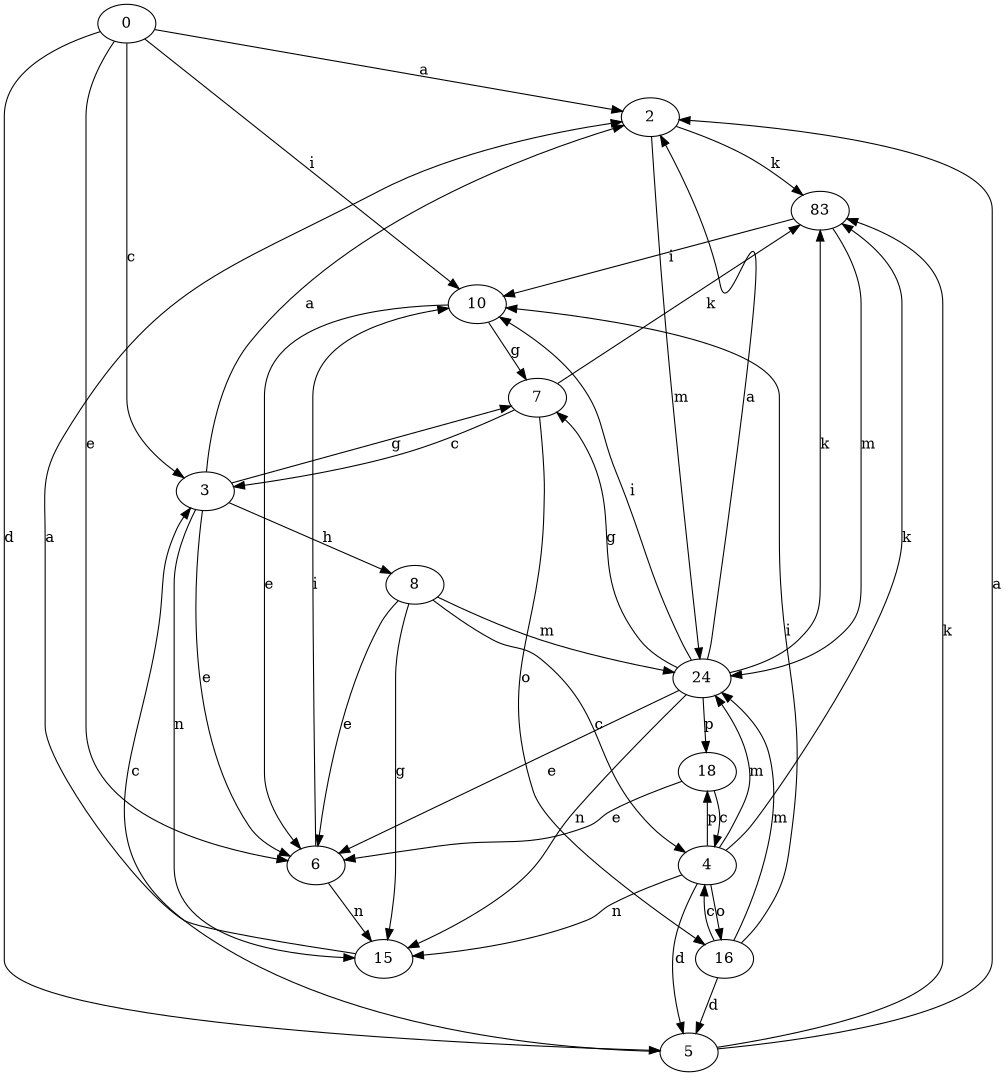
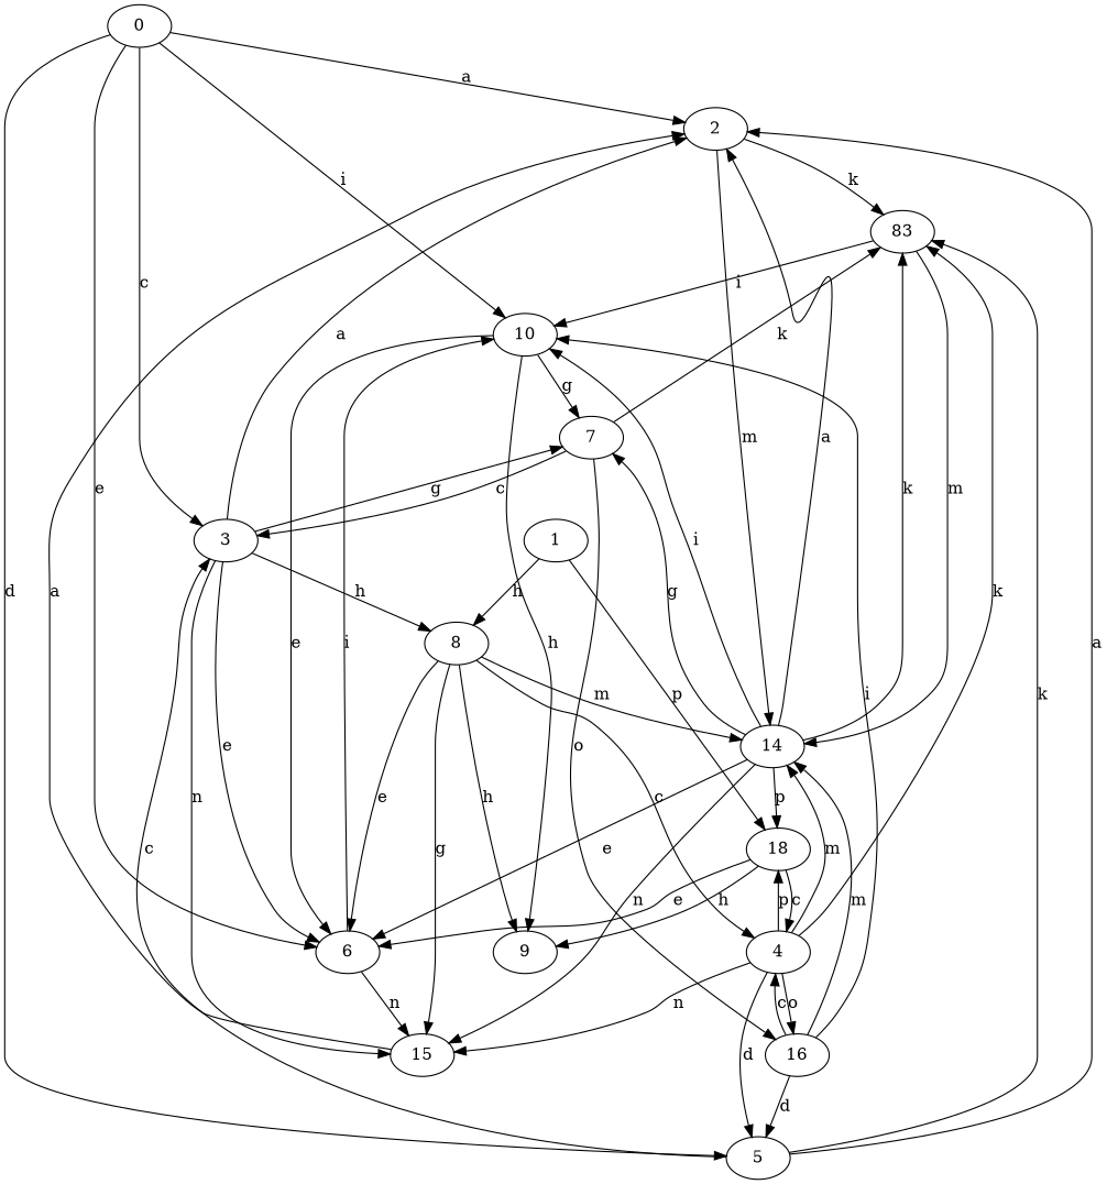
  strict digraph {
    0
    2
    3
    5
    6
    10
    n7 [label=83]
-   14 [label=24]
+   14
    8
    7
    15
+   9
+   1
    n14 [label=18]
    4
    16
    0 -> 2 [label=a]
    0 -> 3 [label=c]
    0 -> 5 [label=d]
    0 -> 6 [label=e]
    0 -> 10 [label=i]
    2 -> n7 [label=k]
    2 -> 14 [label=m]
    3 -> 2 [label=a]
    3 -> 6 [label=e]
    3 -> 8 [label=h]
    3 -> 7 [label=g]
    3 -> 15 [label=n]
    5 -> 2 [label=a]
    5 -> 3 [label=c]
    5 -> n7 [label=k]
    6 -> 10 [label=i]
    6 -> 15 [label=n]
    10 -> 6 [label=e]
    10 -> 7 [label=g]
+   10 -> 9 [label=h]
    n7 -> 10 [label=i]
    n7 -> 14 [label=m]
    14 -> 2 [label=a]
    14 -> 6 [label=e]
    14 -> 10 [label=i]
    14 -> n7 [label=k]
    14 -> 7 [label=g]
    14 -> 15 [label=n]
    14 -> n14 [label=p]
    8 -> 6 [label=e]
    8 -> 14 [label=m]
    8 -> 15 [label=g]
+   8 -> 9 [label=h]
    8 -> 4 [label=c]
    7 -> 3 [label=c]
    7 -> n7 [label=k]
    7 -> 16 [label=o]
    15 -> 2 [label=a]
+   1 -> 8 [label=h]
+   1 -> n14 [label=p]
    n14 -> 6 [label=e]
+   n14 -> 9 [label=h]
    n14 -> 4 [label=c]
    4 -> 5 [label=d]
    4 -> n7 [label=k]
    4 -> 14 [label=m]
    4 -> 15 [label=n]
    4 -> n14 [label=p]
    4 -> 16 [label=o]
    16 -> 5 [label=d]
    16 -> 10 [label=i]
    16 -> 14 [label=m]
    16 -> 4 [label=c]
  }
